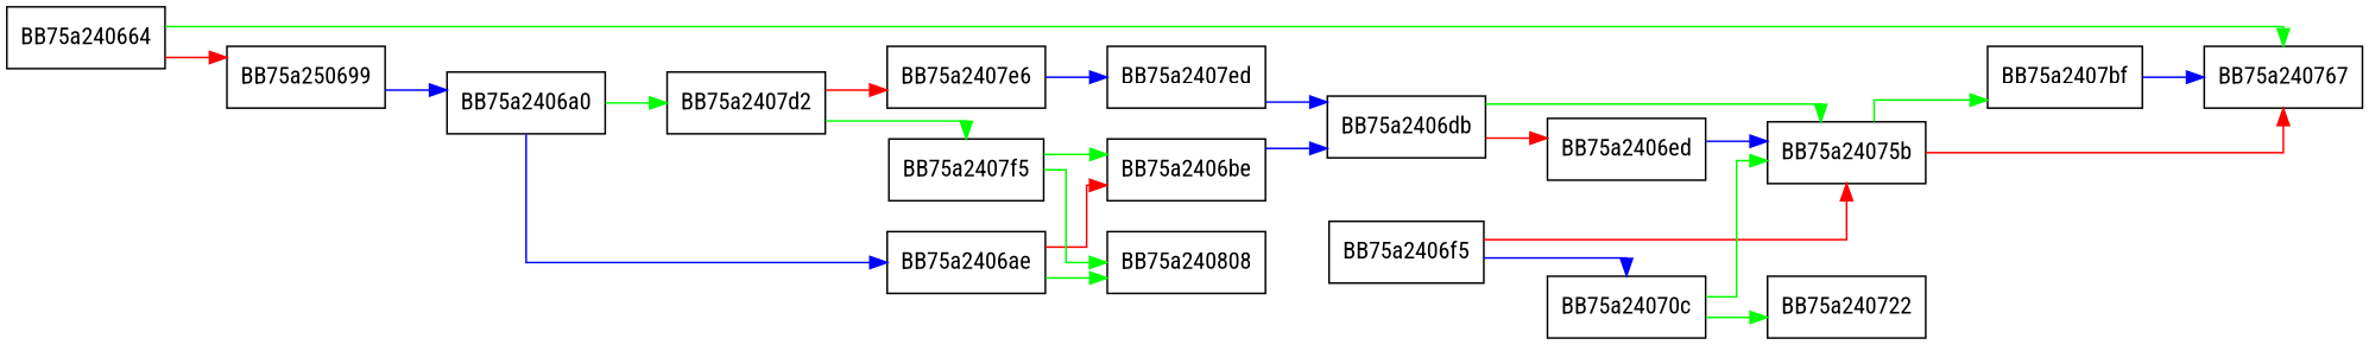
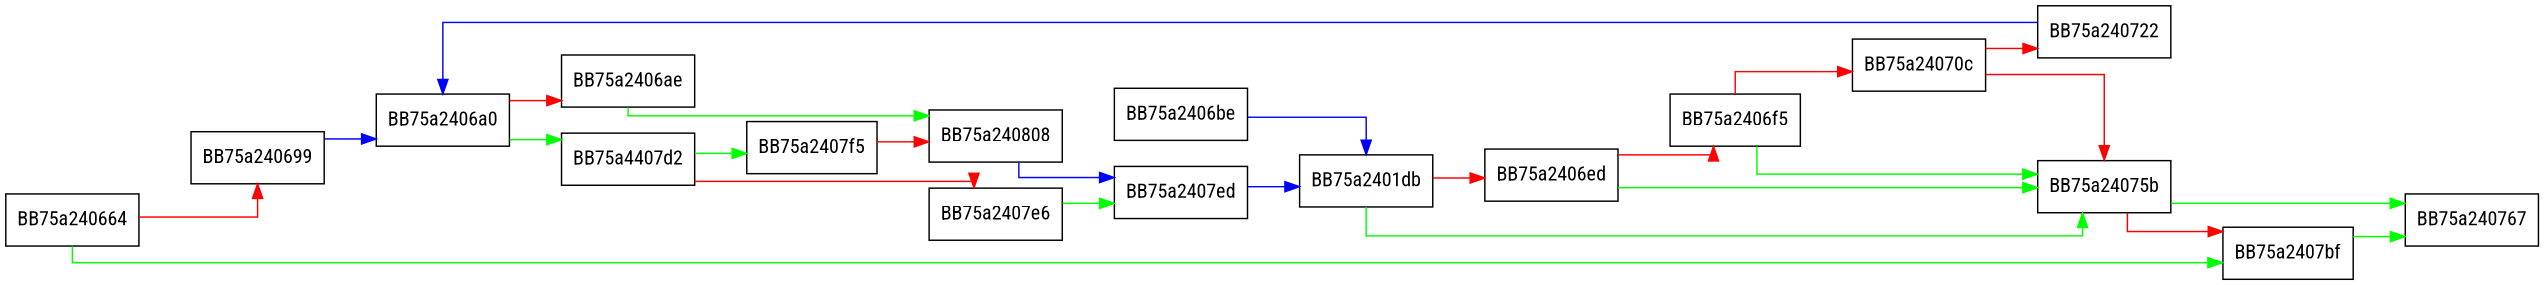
  digraph {
    fontname="Roboto Condensed"
    rankdir=LR
    splines=ortho
    node [fontname="Roboto Condensed" shape=box]
    edge [color=green fontname="Roboto Condensed"]
    BB75a240664
    BB75a240767
-   BB75a240699 [label=BB75a250699]
+   BB75a240699
    BB75a2406a0
-   BB75a2407d2
+   BB75a2407d2 [label=BB75a4407d2]
    BB75a2406ae
    BB75a2407f5
    BB75a2407e6
    BB75a2406be
    BB75a240808
    BB75a2407ed
-   BB75a2406db
+   BB75a2406db [label=BB75a2401db]
    BB75a24075b
    BB75a2406ed
    BB75a2407bf
    BB75a2406f5
    BB75a24070c
    BB75a240722
-   BB75a240664 -> BB75a240767
+   BB75a240664 -> BB75a2407bf
    BB75a240664 -> BB75a240699 [color=red]
    BB75a240699 -> BB75a2406a0 [color=blue]
    BB75a2406a0 -> BB75a2407d2
-   BB75a2406a0 -> BB75a2406ae [color=blue]
+   BB75a2406a0 -> BB75a2406ae [color=red]
    BB75a2407d2 -> BB75a2407f5
    BB75a2407d2 -> BB75a2407e6 [color=red]
-   BB75a2406ae -> BB75a2406be [color=red]
    BB75a2406ae -> BB75a240808
-   BB75a2407f5 -> BB75a2406be
-   BB75a2407f5 -> BB75a240808
-   BB75a2407e6 -> BB75a2407ed [color=blue]
+   BB75a2407f5 -> BB75a240808 [color=red]
+   BB75a2407e6 -> BB75a2407ed
    BB75a2406be -> BB75a2406db [color=blue]
+   BB75a240808 -> BB75a2407ed [color=blue]
    BB75a2407ed -> BB75a2406db [color=blue]
    BB75a2406db -> BB75a24075b
    BB75a2406db -> BB75a2406ed [color=red]
-   BB75a24075b -> BB75a240767 [color=red]
-   BB75a24075b -> BB75a2407bf
-   BB75a2406ed -> BB75a24075b [color=blue]
-   BB75a2407bf -> BB75a240767 [color=blue]
-   BB75a2406f5 -> BB75a24075b [color=red]
-   BB75a2406f5 -> BB75a24070c [color=blue]
-   BB75a24070c -> BB75a24075b
-   BB75a24070c -> BB75a240722
+   BB75a24075b -> BB75a240767
+   BB75a24075b -> BB75a2407bf [color=red]
+   BB75a2406ed -> BB75a24075b
+   BB75a2406ed -> BB75a2406f5 [color=red]
+   BB75a2407bf -> BB75a240767
+   BB75a2406f5 -> BB75a24075b
+   BB75a2406f5 -> BB75a24070c [color=red]
+   BB75a24070c -> BB75a24075b [color=red]
+   BB75a24070c -> BB75a240722 [color=red]
+   BB75a240722 -> BB75a2406a0 [color=blue]
  }
